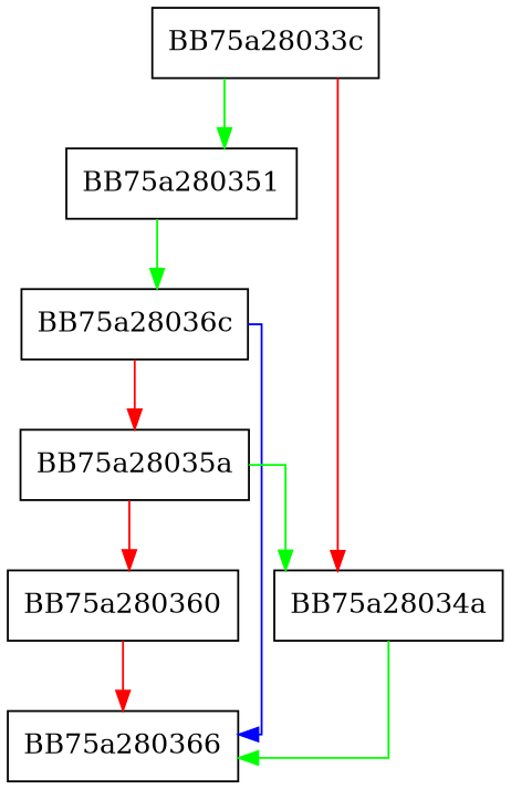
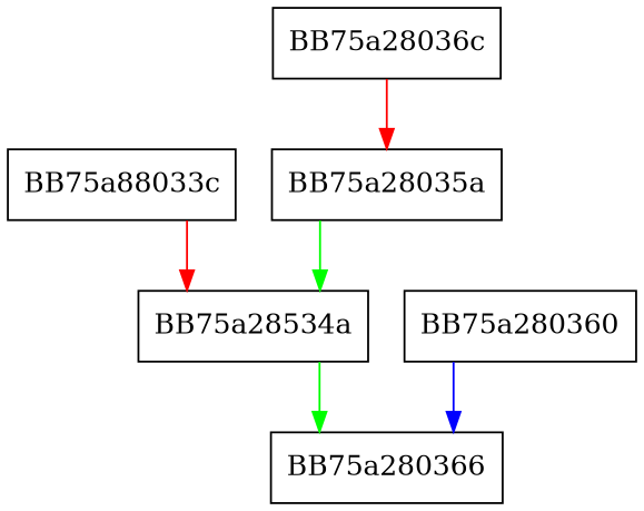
  digraph {
    splines=ortho
    node [shape=box]
    edge [color=green]
-   BB75a28033c
-   BB75a280351
-   BB75a28034a
+   BB75a28033c [label=BB75a88033c]
+   BB75a28034a [label=BB75a28534a]
    BB75a28036c
    BB75a280366
    BB75a28035a
    BB75a280360
-   BB75a28033c -> BB75a280351
    BB75a28033c -> BB75a28034a [color=red]
-   BB75a280351 -> BB75a28036c
    BB75a28034a -> BB75a280366
-   BB75a28036c -> BB75a280366 [color=blue]
    BB75a28036c -> BB75a28035a [color=red]
    BB75a28035a -> BB75a28034a
-   BB75a28035a -> BB75a280360 [color=red]
-   BB75a280360 -> BB75a280366 [color=red]
+   BB75a280360 -> BB75a280366 [color=blue]
  }
